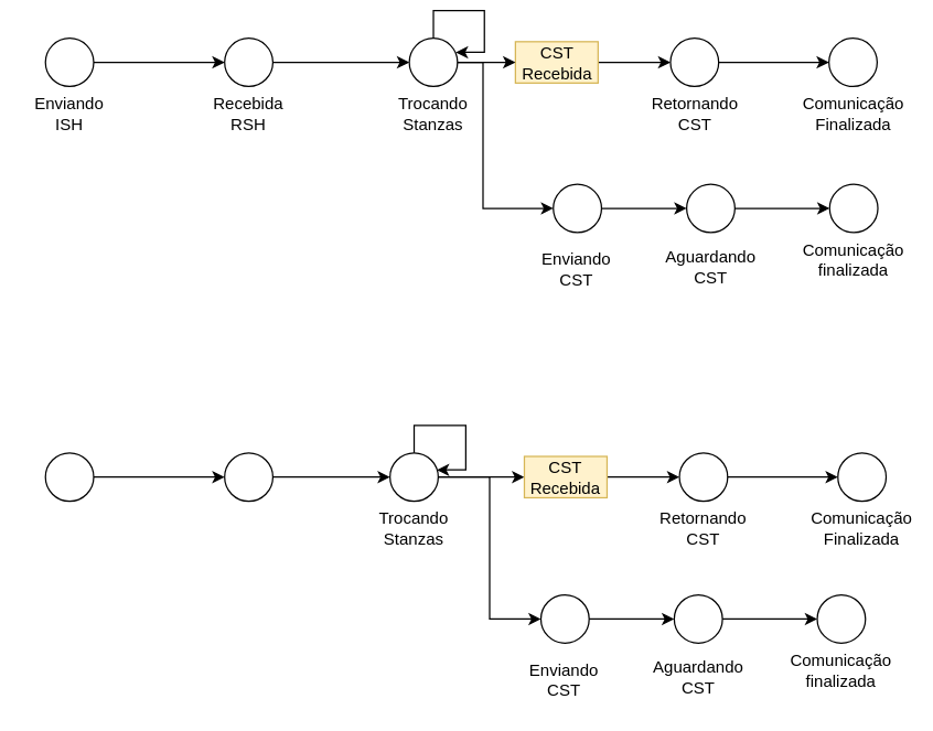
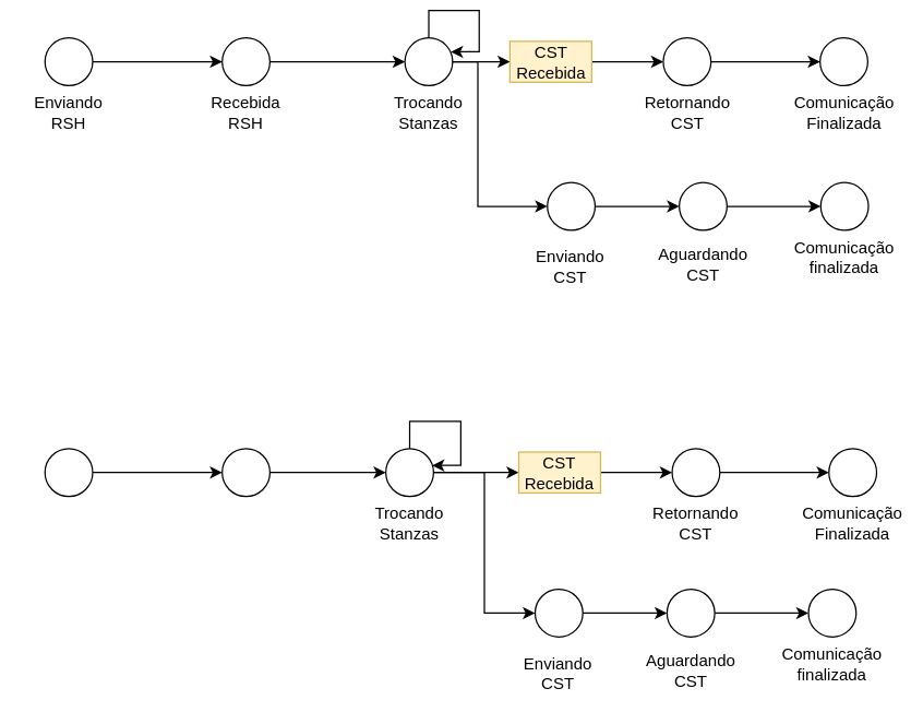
  <mxCell id="0" />
  <mxCell id="1" parent="0" />
  <mxCell id="2" value="" style="group;pointerEvents=0;fontFamily=Helvetica;fontSize=12;fontColor=default;fillColor=none;gradientColor=none;" parent="1" vertex="1" connectable="0"><mxGeometry x="20" y="321" width="60" height="70" as="geometry" /></mxCell>
  <mxCell id="3" value="" style="ellipse;whiteSpace=wrap;html=1;aspect=fixed;pointerEvents=0;fontFamily=Helvetica;fontSize=12;fontColor=default;fillColor=none;gradientColor=none;" parent="2" vertex="1"><mxGeometry x="12.5" width="35" height="35" as="geometry" /></mxCell>
  <mxCell id="4" value="" style="group;pointerEvents=0;fontFamily=Helvetica;fontSize=12;fontColor=default;fillColor=none;gradientColor=none;" parent="1" vertex="1" connectable="0"><mxGeometry x="150" y="321" width="60" height="70" as="geometry" /></mxCell>
  <mxCell id="5" value="" style="ellipse;whiteSpace=wrap;html=1;aspect=fixed;pointerEvents=0;fontFamily=Helvetica;fontSize=12;fontColor=default;fillColor=none;gradientColor=none;" parent="4" vertex="1"><mxGeometry x="12.5" width="35" height="35" as="geometry" /></mxCell>
  <mxCell id="6" style="edgeStyle=orthogonalEdgeStyle;rounded=0;orthogonalLoop=1;jettySize=auto;html=1;entryX=0;entryY=0.5;entryDx=0;entryDy=0;fontFamily=Helvetica;fontSize=12;fontColor=default;" parent="1" source="3" target="5" edge="1"><mxGeometry relative="1" as="geometry" /></mxCell>
  <mxCell id="7" value="" style="edgeStyle=orthogonalEdgeStyle;rounded=0;orthogonalLoop=1;jettySize=auto;html=1;fontFamily=Helvetica;fontSize=12;fontColor=default;entryX=0;entryY=0.5;entryDx=0;entryDy=0;" parent="1" source="5" target="9" edge="1"><mxGeometry relative="1" as="geometry"><mxPoint x="277.5" y="338.5" as="targetPoint" /></mxGeometry></mxCell>
  <mxCell id="8" value="" style="group" parent="1" vertex="1" connectable="0"><mxGeometry x="270" y="321" width="60" height="70" as="geometry" /></mxCell>
  <mxCell id="9" value="" style="ellipse;whiteSpace=wrap;html=1;aspect=fixed;pointerEvents=0;fontFamily=Helvetica;fontSize=12;fontColor=default;fillColor=none;gradientColor=none;container=0;" parent="8" vertex="1"><mxGeometry x="12.5" width="35" height="35" as="geometry" /></mxCell>
  <mxCell id="10" value="Trocando Stanzas" style="text;html=1;strokeColor=none;fillColor=none;align=center;verticalAlign=middle;whiteSpace=wrap;rounded=0;fontSize=12;fontFamily=Helvetica;fontColor=default;container=0;" parent="8" vertex="1"><mxGeometry y="40" width="60" height="30" as="geometry" /></mxCell>
  <mxCell id="11" style="edgeStyle=orthogonalEdgeStyle;rounded=0;orthogonalLoop=1;jettySize=auto;html=1;entryX=0.97;entryY=0.352;entryDx=0;entryDy=0;fontFamily=Helvetica;fontSize=12;fontColor=default;entryPerimeter=0;" parent="8" source="9" target="9" edge="1"><mxGeometry relative="1" as="geometry" /></mxCell>
  <mxCell id="12" value="" style="edgeStyle=orthogonalEdgeStyle;rounded=0;orthogonalLoop=1;jettySize=auto;html=1;fontFamily=Helvetica;fontSize=12;fontColor=default;" parent="1" source="13" target="16" edge="1"><mxGeometry relative="1" as="geometry" /></mxCell>
  <mxCell id="13" value="" style="ellipse;whiteSpace=wrap;html=1;aspect=fixed;pointerEvents=0;fontFamily=Helvetica;fontSize=12;fontColor=default;fillColor=none;gradientColor=none;container=0;" parent="1" vertex="1"><mxGeometry x="492.5" y="321" width="35" height="35" as="geometry" /></mxCell>
  <mxCell id="14" style="edgeStyle=orthogonalEdgeStyle;rounded=0;orthogonalLoop=1;jettySize=auto;html=1;fontFamily=Helvetica;fontSize=12;fontColor=default;startArrow=none;exitX=1;exitY=0.5;exitDx=0;exitDy=0;" parent="1" source="19" target="13" edge="1"><mxGeometry relative="1" as="geometry"><mxPoint x="480" y="336" as="sourcePoint" /></mxGeometry></mxCell>
  <mxCell id="15" value="Retornando CST" style="text;html=1;strokeColor=none;fillColor=none;align=center;verticalAlign=middle;whiteSpace=wrap;rounded=0;fontSize=12;fontFamily=Helvetica;fontColor=default;container=0;" parent="1" vertex="1"><mxGeometry x="480" y="361" width="60" height="30" as="geometry" /></mxCell>
  <mxCell id="16" value="" style="ellipse;whiteSpace=wrap;html=1;aspect=fixed;pointerEvents=0;fontFamily=Helvetica;fontSize=12;fontColor=default;fillColor=none;gradientColor=none;container=0;" parent="1" vertex="1"><mxGeometry x="607.5" y="321" width="35" height="35" as="geometry" /></mxCell>
  <mxCell id="17" value="Comunicação Finalizada" style="text;html=1;strokeColor=none;fillColor=none;align=center;verticalAlign=middle;whiteSpace=wrap;rounded=0;fontSize=12;fontFamily=Helvetica;fontColor=default;container=0;" parent="1" vertex="1"><mxGeometry x="595" y="361" width="60" height="30" as="geometry" /></mxCell>
  <mxCell id="18" value="" style="edgeStyle=orthogonalEdgeStyle;rounded=0;orthogonalLoop=1;jettySize=auto;html=1;fontFamily=Helvetica;fontSize=12;fontColor=default;endArrow=classic;endFill=1;" parent="1" source="9" target="19" edge="1"><mxGeometry relative="1" as="geometry"><mxPoint x="317.5" y="338.5" as="sourcePoint" /><mxPoint x="393" y="338.5" as="targetPoint" /></mxGeometry></mxCell>
  <mxCell id="19" value="CST Recebida" style="text;html=1;strokeColor=#d6b656;fillColor=#fff2cc;align=center;verticalAlign=middle;whiteSpace=wrap;rounded=0;fontSize=12;fontFamily=Helvetica;" parent="1" vertex="1"><mxGeometry x="380" y="323.5" width="60" height="30" as="geometry" /></mxCell>
  <mxCell id="20" value="" style="group;pointerEvents=0;fontFamily=Helvetica;fontSize=12;fontColor=default;fillColor=none;gradientColor=none;" parent="1" vertex="1" connectable="0"><mxGeometry x="20" y="20" width="60" height="70" as="geometry" /></mxCell>
  <mxCell id="21" value="" style="ellipse;whiteSpace=wrap;html=1;aspect=fixed;pointerEvents=0;fontFamily=Helvetica;fontSize=12;fontColor=default;fillColor=none;gradientColor=none;" parent="20" vertex="1"><mxGeometry x="12.5" width="35" height="35" as="geometry" /></mxCell>
- <mxCell id="22" value="Enviando ISH" style="text;html=1;strokeColor=none;fillColor=none;align=center;verticalAlign=middle;whiteSpace=wrap;rounded=0;fontSize=12;fontFamily=Helvetica;fontColor=default;" parent="20" vertex="1"><mxGeometry y="40" width="60" height="30" as="geometry" /></mxCell>
+ <mxCell id="22" value="Enviando RSH" style="text;html=1;strokeColor=none;fillColor=none;align=center;verticalAlign=middle;whiteSpace=wrap;rounded=0;fontSize=12;fontFamily=Helvetica;fontColor=default;" parent="20" vertex="1"><mxGeometry y="40" width="60" height="30" as="geometry" /></mxCell>
  <mxCell id="23" value="" style="group;pointerEvents=0;fontFamily=Helvetica;fontSize=12;fontColor=default;fillColor=none;gradientColor=none;" parent="1" vertex="1" connectable="0"><mxGeometry x="150" y="20" width="60" height="70" as="geometry" /></mxCell>
  <mxCell id="24" value="" style="ellipse;whiteSpace=wrap;html=1;aspect=fixed;pointerEvents=0;fontFamily=Helvetica;fontSize=12;fontColor=default;fillColor=none;gradientColor=none;" parent="23" vertex="1"><mxGeometry x="12.5" width="35" height="35" as="geometry" /></mxCell>
  <mxCell id="25" value="Recebida RSH" style="text;html=1;strokeColor=none;fillColor=none;align=center;verticalAlign=middle;whiteSpace=wrap;rounded=0;fontSize=12;fontFamily=Helvetica;fontColor=default;" parent="23" vertex="1"><mxGeometry y="40" width="60" height="30" as="geometry" /></mxCell>
  <mxCell id="26" style="edgeStyle=orthogonalEdgeStyle;rounded=0;orthogonalLoop=1;jettySize=auto;html=1;entryX=0;entryY=0.5;entryDx=0;entryDy=0;fontFamily=Helvetica;fontSize=12;fontColor=default;" parent="1" source="21" target="24" edge="1"><mxGeometry relative="1" as="geometry" /></mxCell>
  <mxCell id="27" style="edgeStyle=orthogonalEdgeStyle;rounded=0;orthogonalLoop=1;jettySize=auto;html=1;entryX=0;entryY=0.5;entryDx=0;entryDy=0;fontFamily=Helvetica;fontSize=12;fontColor=default;" parent="1" source="24" target="29" edge="1"><mxGeometry relative="1" as="geometry"><mxPoint x="282.5" y="37.5" as="targetPoint" /></mxGeometry></mxCell>
  <mxCell id="28" value="" style="group" parent="1" vertex="1" connectable="0"><mxGeometry x="284" y="20" width="60" height="70" as="geometry" /></mxCell>
  <mxCell id="29" value="" style="ellipse;whiteSpace=wrap;html=1;aspect=fixed;pointerEvents=0;fontFamily=Helvetica;fontSize=12;fontColor=default;fillColor=none;gradientColor=none;container=0;" parent="28" vertex="1"><mxGeometry x="12.5" width="35" height="35" as="geometry" /></mxCell>
  <mxCell id="30" value="Trocando Stanzas" style="text;html=1;strokeColor=none;fillColor=none;align=center;verticalAlign=middle;whiteSpace=wrap;rounded=0;fontSize=12;fontFamily=Helvetica;fontColor=default;container=0;" parent="28" vertex="1"><mxGeometry y="40" width="60" height="30" as="geometry" /></mxCell>
  <mxCell id="31" style="edgeStyle=orthogonalEdgeStyle;rounded=0;orthogonalLoop=1;jettySize=auto;html=1;entryX=0.961;entryY=0.292;entryDx=0;entryDy=0;fontFamily=Helvetica;fontSize=12;fontColor=default;entryPerimeter=0;" parent="28" source="29" target="29" edge="1"><mxGeometry relative="1" as="geometry"><Array as="points"><mxPoint x="30" y="-20" /><mxPoint x="67" y="-20" /><mxPoint x="67" y="10" /><mxPoint x="46" y="10" /></Array></mxGeometry></mxCell>
  <mxCell id="32" value="" style="edgeStyle=orthogonalEdgeStyle;rounded=0;orthogonalLoop=1;jettySize=auto;html=1;fontFamily=Helvetica;fontSize=12;fontColor=default;" parent="1" source="33" target="36" edge="1"><mxGeometry relative="1" as="geometry" /></mxCell>
  <mxCell id="33" value="" style="ellipse;whiteSpace=wrap;html=1;aspect=fixed;pointerEvents=0;fontFamily=Helvetica;fontSize=12;fontColor=default;fillColor=none;gradientColor=none;container=0;" parent="1" vertex="1"><mxGeometry x="486" y="20" width="35" height="35" as="geometry" /></mxCell>
  <mxCell id="34" style="edgeStyle=orthogonalEdgeStyle;rounded=0;orthogonalLoop=1;jettySize=auto;html=1;fontFamily=Helvetica;fontSize=12;fontColor=default;startArrow=none;exitX=1;exitY=0.5;exitDx=0;exitDy=0;" parent="1" source="38" target="33" edge="1"><mxGeometry relative="1" as="geometry"><mxPoint x="473.5" y="35" as="sourcePoint" /></mxGeometry></mxCell>
  <mxCell id="35" value="Retornando CST" style="text;html=1;strokeColor=none;fillColor=none;align=center;verticalAlign=middle;whiteSpace=wrap;rounded=0;fontSize=12;fontFamily=Helvetica;fontColor=default;container=0;" parent="1" vertex="1"><mxGeometry x="473.5" y="60" width="60" height="30" as="geometry" /></mxCell>
  <mxCell id="36" value="" style="ellipse;whiteSpace=wrap;html=1;aspect=fixed;pointerEvents=0;fontFamily=Helvetica;fontSize=12;fontColor=default;fillColor=none;gradientColor=none;container=0;" parent="1" vertex="1"><mxGeometry x="601" y="20" width="35" height="35" as="geometry" /></mxCell>
  <mxCell id="37" value="Comunicação Finalizada" style="text;html=1;strokeColor=none;fillColor=none;align=center;verticalAlign=middle;whiteSpace=wrap;rounded=0;fontSize=12;fontFamily=Helvetica;fontColor=default;container=0;" parent="1" vertex="1"><mxGeometry x="588.5" y="60" width="60" height="30" as="geometry" /></mxCell>
  <mxCell id="38" value="CST Recebida" style="text;html=1;strokeColor=#d6b656;fillColor=#fff2cc;align=center;verticalAlign=middle;whiteSpace=wrap;rounded=0;fontSize=12;fontFamily=Helvetica;" parent="1" vertex="1"><mxGeometry x="373.5" y="22.5" width="60" height="30" as="geometry" /></mxCell>
  <mxCell id="39" style="edgeStyle=orthogonalEdgeStyle;rounded=0;orthogonalLoop=1;jettySize=auto;html=1;entryX=0;entryY=0.5;entryDx=0;entryDy=0;fontFamily=Helvetica;fontSize=12;fontColor=default;endArrow=classic;endFill=1;" parent="1" source="29" target="38" edge="1"><mxGeometry relative="1" as="geometry" /></mxCell>
  <mxCell id="40" style="edgeStyle=orthogonalEdgeStyle;rounded=0;orthogonalLoop=1;jettySize=auto;html=1;entryX=0;entryY=0.5;entryDx=0;entryDy=0;fontFamily=Helvetica;fontSize=12;fontColor=default;endArrow=classic;endFill=1;" parent="1" source="41" target="45" edge="1"><mxGeometry relative="1" as="geometry" /></mxCell>
  <mxCell id="41" value="" style="ellipse;whiteSpace=wrap;html=1;aspect=fixed;pointerEvents=0;fontFamily=Helvetica;fontSize=12;fontColor=default;fillColor=none;gradientColor=none;container=0;" parent="1" vertex="1"><mxGeometry x="392" y="424" width="35" height="35" as="geometry" /></mxCell>
  <mxCell id="42" style="edgeStyle=orthogonalEdgeStyle;rounded=0;orthogonalLoop=1;jettySize=auto;html=1;fontFamily=Helvetica;fontSize=12;fontColor=default;endArrow=classic;endFill=1;entryX=0;entryY=0.5;entryDx=0;entryDy=0;" parent="1" source="9" target="41" edge="1"><mxGeometry relative="1" as="geometry" /></mxCell>
  <mxCell id="43" value="Enviando CST" style="text;html=1;strokeColor=none;fillColor=none;align=center;verticalAlign=middle;whiteSpace=wrap;rounded=0;fontSize=12;fontFamily=Helvetica;fontColor=default;container=0;" parent="1" vertex="1"><mxGeometry x="379" y="471" width="60" height="30" as="geometry" /></mxCell>
  <mxCell id="44" value="" style="group" parent="1" vertex="1" connectable="0"><mxGeometry x="480" y="424" width="52.5" height="75" as="geometry" /></mxCell>
  <mxCell id="45" value="" style="ellipse;whiteSpace=wrap;html=1;aspect=fixed;pointerEvents=0;fontFamily=Helvetica;fontSize=12;fontColor=default;fillColor=none;gradientColor=none;" parent="44" vertex="1"><mxGeometry x="8.75" width="35" height="35" as="geometry" /></mxCell>
  <mxCell id="46" value="Aguardando CST" style="text;html=1;strokeColor=none;fillColor=none;align=center;verticalAlign=middle;whiteSpace=wrap;rounded=0;fontSize=12;fontFamily=Helvetica;fontColor=default;" parent="44" vertex="1"><mxGeometry y="45" width="52.5" height="30" as="geometry" /></mxCell>
  <mxCell id="47" value="" style="group;pointerEvents=0;fontFamily=Helvetica;fontSize=12;fontColor=default;fillColor=none;gradientColor=none;" parent="1" vertex="1" connectable="0"><mxGeometry x="580" y="424" width="60" height="70" as="geometry" /></mxCell>
  <mxCell id="48" value="" style="ellipse;whiteSpace=wrap;html=1;aspect=fixed;pointerEvents=0;fontFamily=Helvetica;fontSize=12;fontColor=default;fillColor=none;gradientColor=none;" parent="47" vertex="1"><mxGeometry x="12.5" width="35" height="35" as="geometry" /></mxCell>
  <mxCell id="49" value="Comunicação finalizada" style="text;html=1;strokeColor=none;fillColor=none;align=center;verticalAlign=middle;whiteSpace=wrap;rounded=0;fontSize=12;fontFamily=Helvetica;fontColor=default;" parent="47" vertex="1"><mxGeometry y="40" width="60" height="30" as="geometry" /></mxCell>
  <mxCell id="50" style="edgeStyle=orthogonalEdgeStyle;rounded=0;orthogonalLoop=1;jettySize=auto;html=1;entryX=0;entryY=0.5;entryDx=0;entryDy=0;fontFamily=Helvetica;fontSize=12;fontColor=default;" parent="1" source="45" target="48" edge="1"><mxGeometry relative="1" as="geometry" /></mxCell>
  <mxCell id="51" style="edgeStyle=orthogonalEdgeStyle;rounded=0;orthogonalLoop=1;jettySize=auto;html=1;entryX=0;entryY=0.5;entryDx=0;entryDy=0;fontFamily=Helvetica;fontSize=12;fontColor=default;endArrow=classic;endFill=1;" parent="1" source="52" target="55" edge="1"><mxGeometry relative="1" as="geometry" /></mxCell>
  <mxCell id="52" value="" style="ellipse;whiteSpace=wrap;html=1;aspect=fixed;pointerEvents=0;fontFamily=Helvetica;fontSize=12;fontColor=default;fillColor=none;gradientColor=none;container=0;" parent="1" vertex="1"><mxGeometry x="401" y="126" width="35" height="35" as="geometry" /></mxCell>
  <mxCell id="53" value="Enviando CST" style="text;html=1;strokeColor=none;fillColor=none;align=center;verticalAlign=middle;whiteSpace=wrap;rounded=0;fontSize=12;fontFamily=Helvetica;fontColor=default;container=0;" parent="1" vertex="1"><mxGeometry x="388" y="173" width="60" height="30" as="geometry" /></mxCell>
  <mxCell id="54" value="" style="group" parent="1" vertex="1" connectable="0"><mxGeometry x="489" y="126" width="52.5" height="75" as="geometry" /></mxCell>
  <mxCell id="55" value="" style="ellipse;whiteSpace=wrap;html=1;aspect=fixed;pointerEvents=0;fontFamily=Helvetica;fontSize=12;fontColor=default;fillColor=none;gradientColor=none;" parent="54" vertex="1"><mxGeometry x="8.75" width="35" height="35" as="geometry" /></mxCell>
  <mxCell id="56" value="Aguardando CST" style="text;html=1;strokeColor=none;fillColor=none;align=center;verticalAlign=middle;whiteSpace=wrap;rounded=0;fontSize=12;fontFamily=Helvetica;fontColor=default;" parent="54" vertex="1"><mxGeometry y="45" width="52.5" height="30" as="geometry" /></mxCell>
  <mxCell id="57" value="" style="group;pointerEvents=0;fontFamily=Helvetica;fontSize=12;fontColor=default;fillColor=none;gradientColor=none;" parent="1" vertex="1" connectable="0"><mxGeometry x="589" y="126" width="60" height="70" as="geometry" /></mxCell>
  <mxCell id="58" value="" style="ellipse;whiteSpace=wrap;html=1;aspect=fixed;pointerEvents=0;fontFamily=Helvetica;fontSize=12;fontColor=default;fillColor=none;gradientColor=none;" parent="57" vertex="1"><mxGeometry x="12.5" width="35" height="35" as="geometry" /></mxCell>
  <mxCell id="59" value="Comunicação finalizada" style="text;html=1;strokeColor=none;fillColor=none;align=center;verticalAlign=middle;whiteSpace=wrap;rounded=0;fontSize=12;fontFamily=Helvetica;fontColor=default;" parent="57" vertex="1"><mxGeometry y="40" width="60" height="30" as="geometry" /></mxCell>
  <mxCell id="60" style="edgeStyle=orthogonalEdgeStyle;rounded=0;orthogonalLoop=1;jettySize=auto;html=1;entryX=0;entryY=0.5;entryDx=0;entryDy=0;fontFamily=Helvetica;fontSize=12;fontColor=default;" parent="1" source="55" target="58" edge="1"><mxGeometry relative="1" as="geometry" /></mxCell>
  <mxCell id="61" style="edgeStyle=orthogonalEdgeStyle;rounded=0;orthogonalLoop=1;jettySize=auto;html=1;entryX=0;entryY=0.5;entryDx=0;entryDy=0;fontFamily=Helvetica;fontSize=12;fontColor=default;endArrow=classic;endFill=1;" parent="1" source="29" target="52" edge="1"><mxGeometry relative="1" as="geometry"><Array as="points"><mxPoint x="350" y="37" /><mxPoint x="350" y="143" /></Array></mxGeometry></mxCell>
